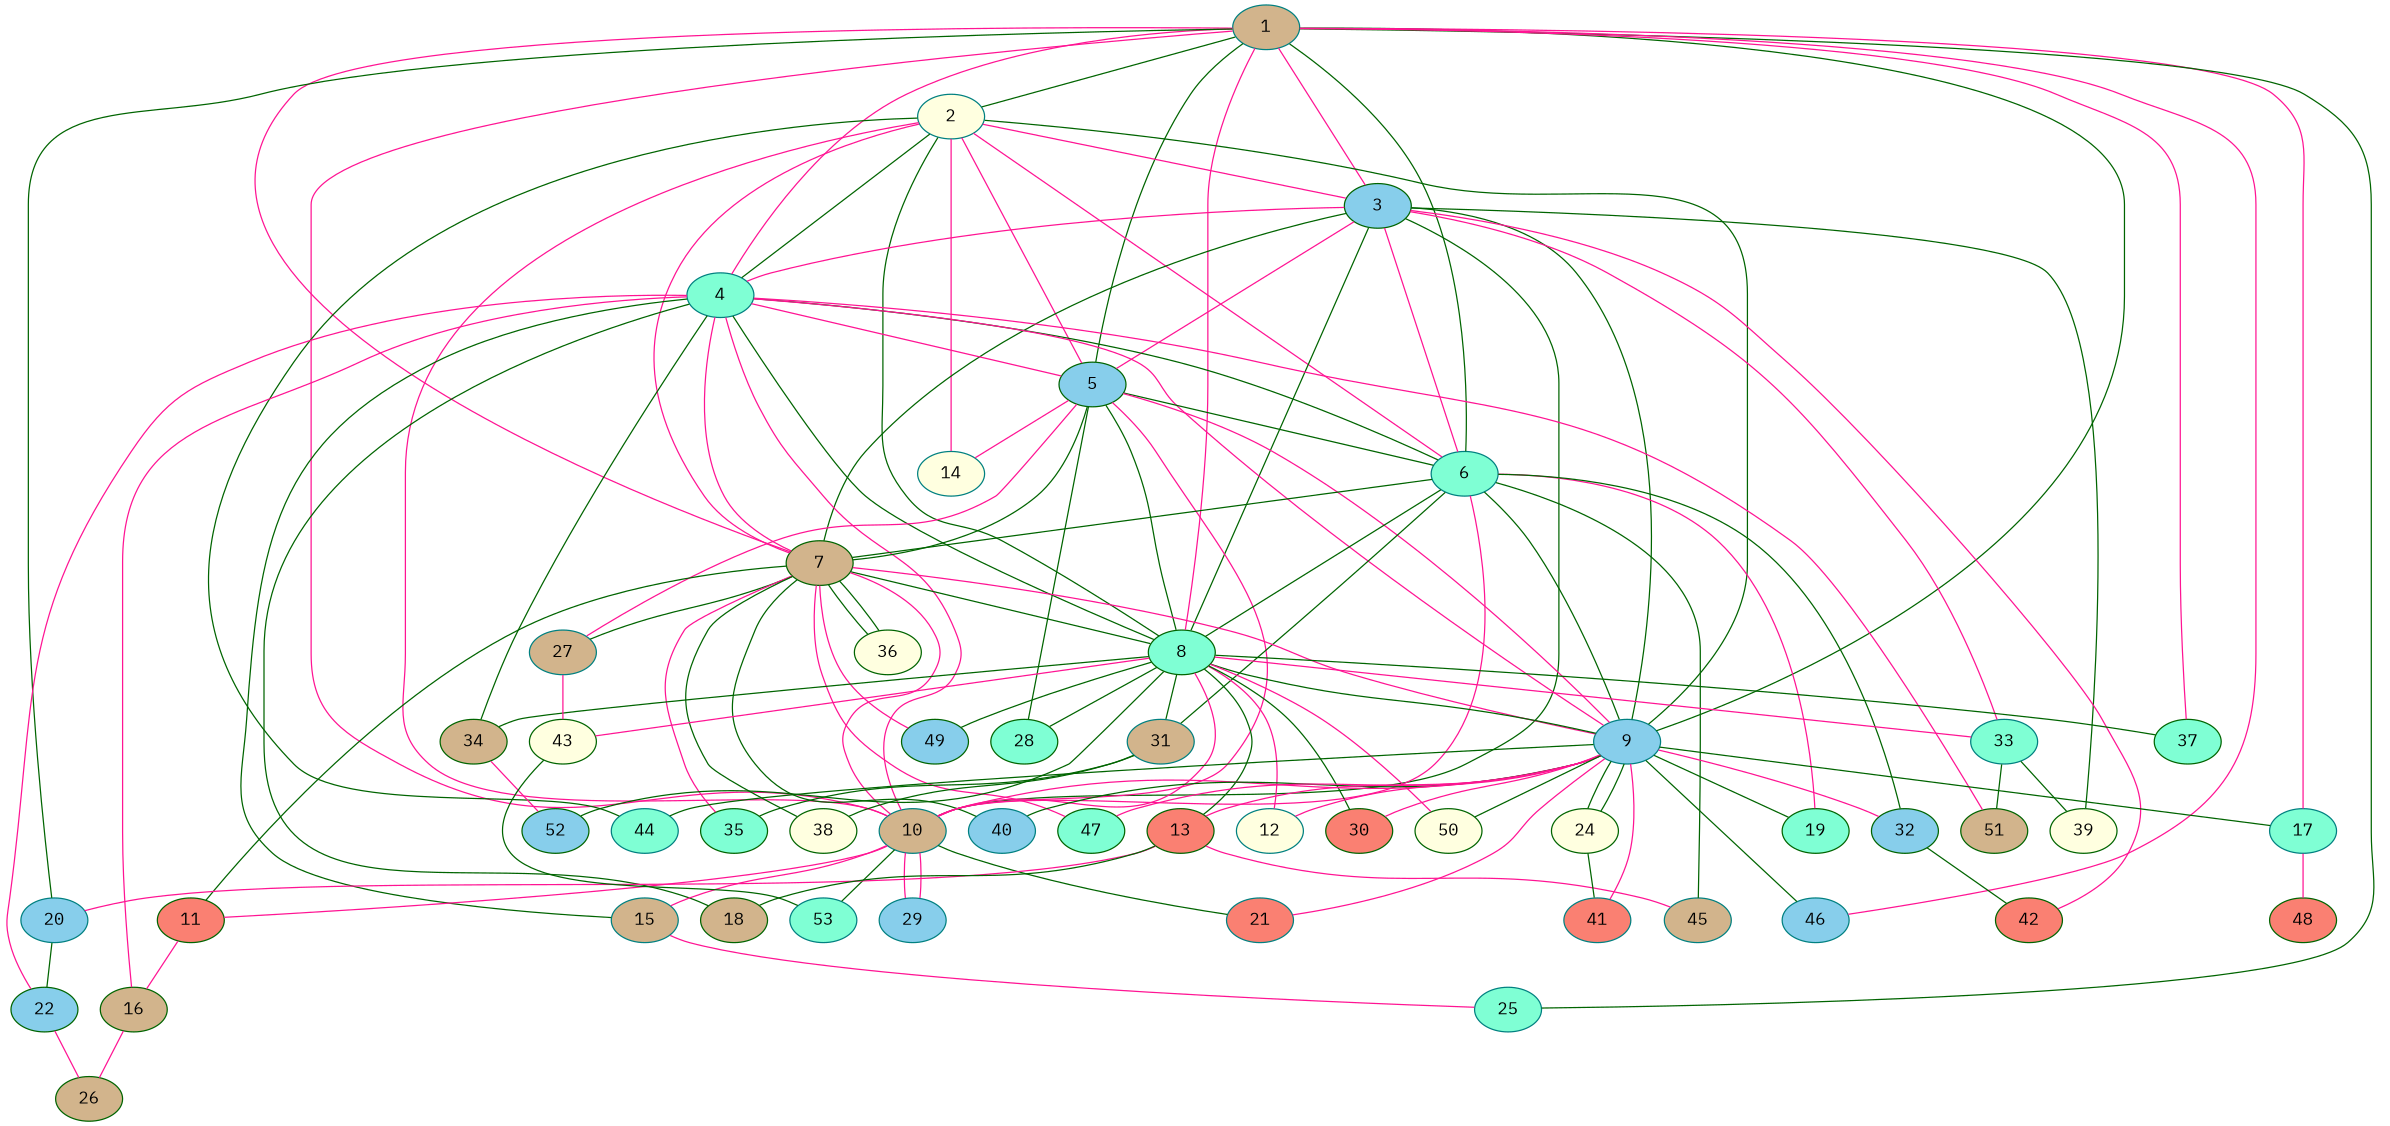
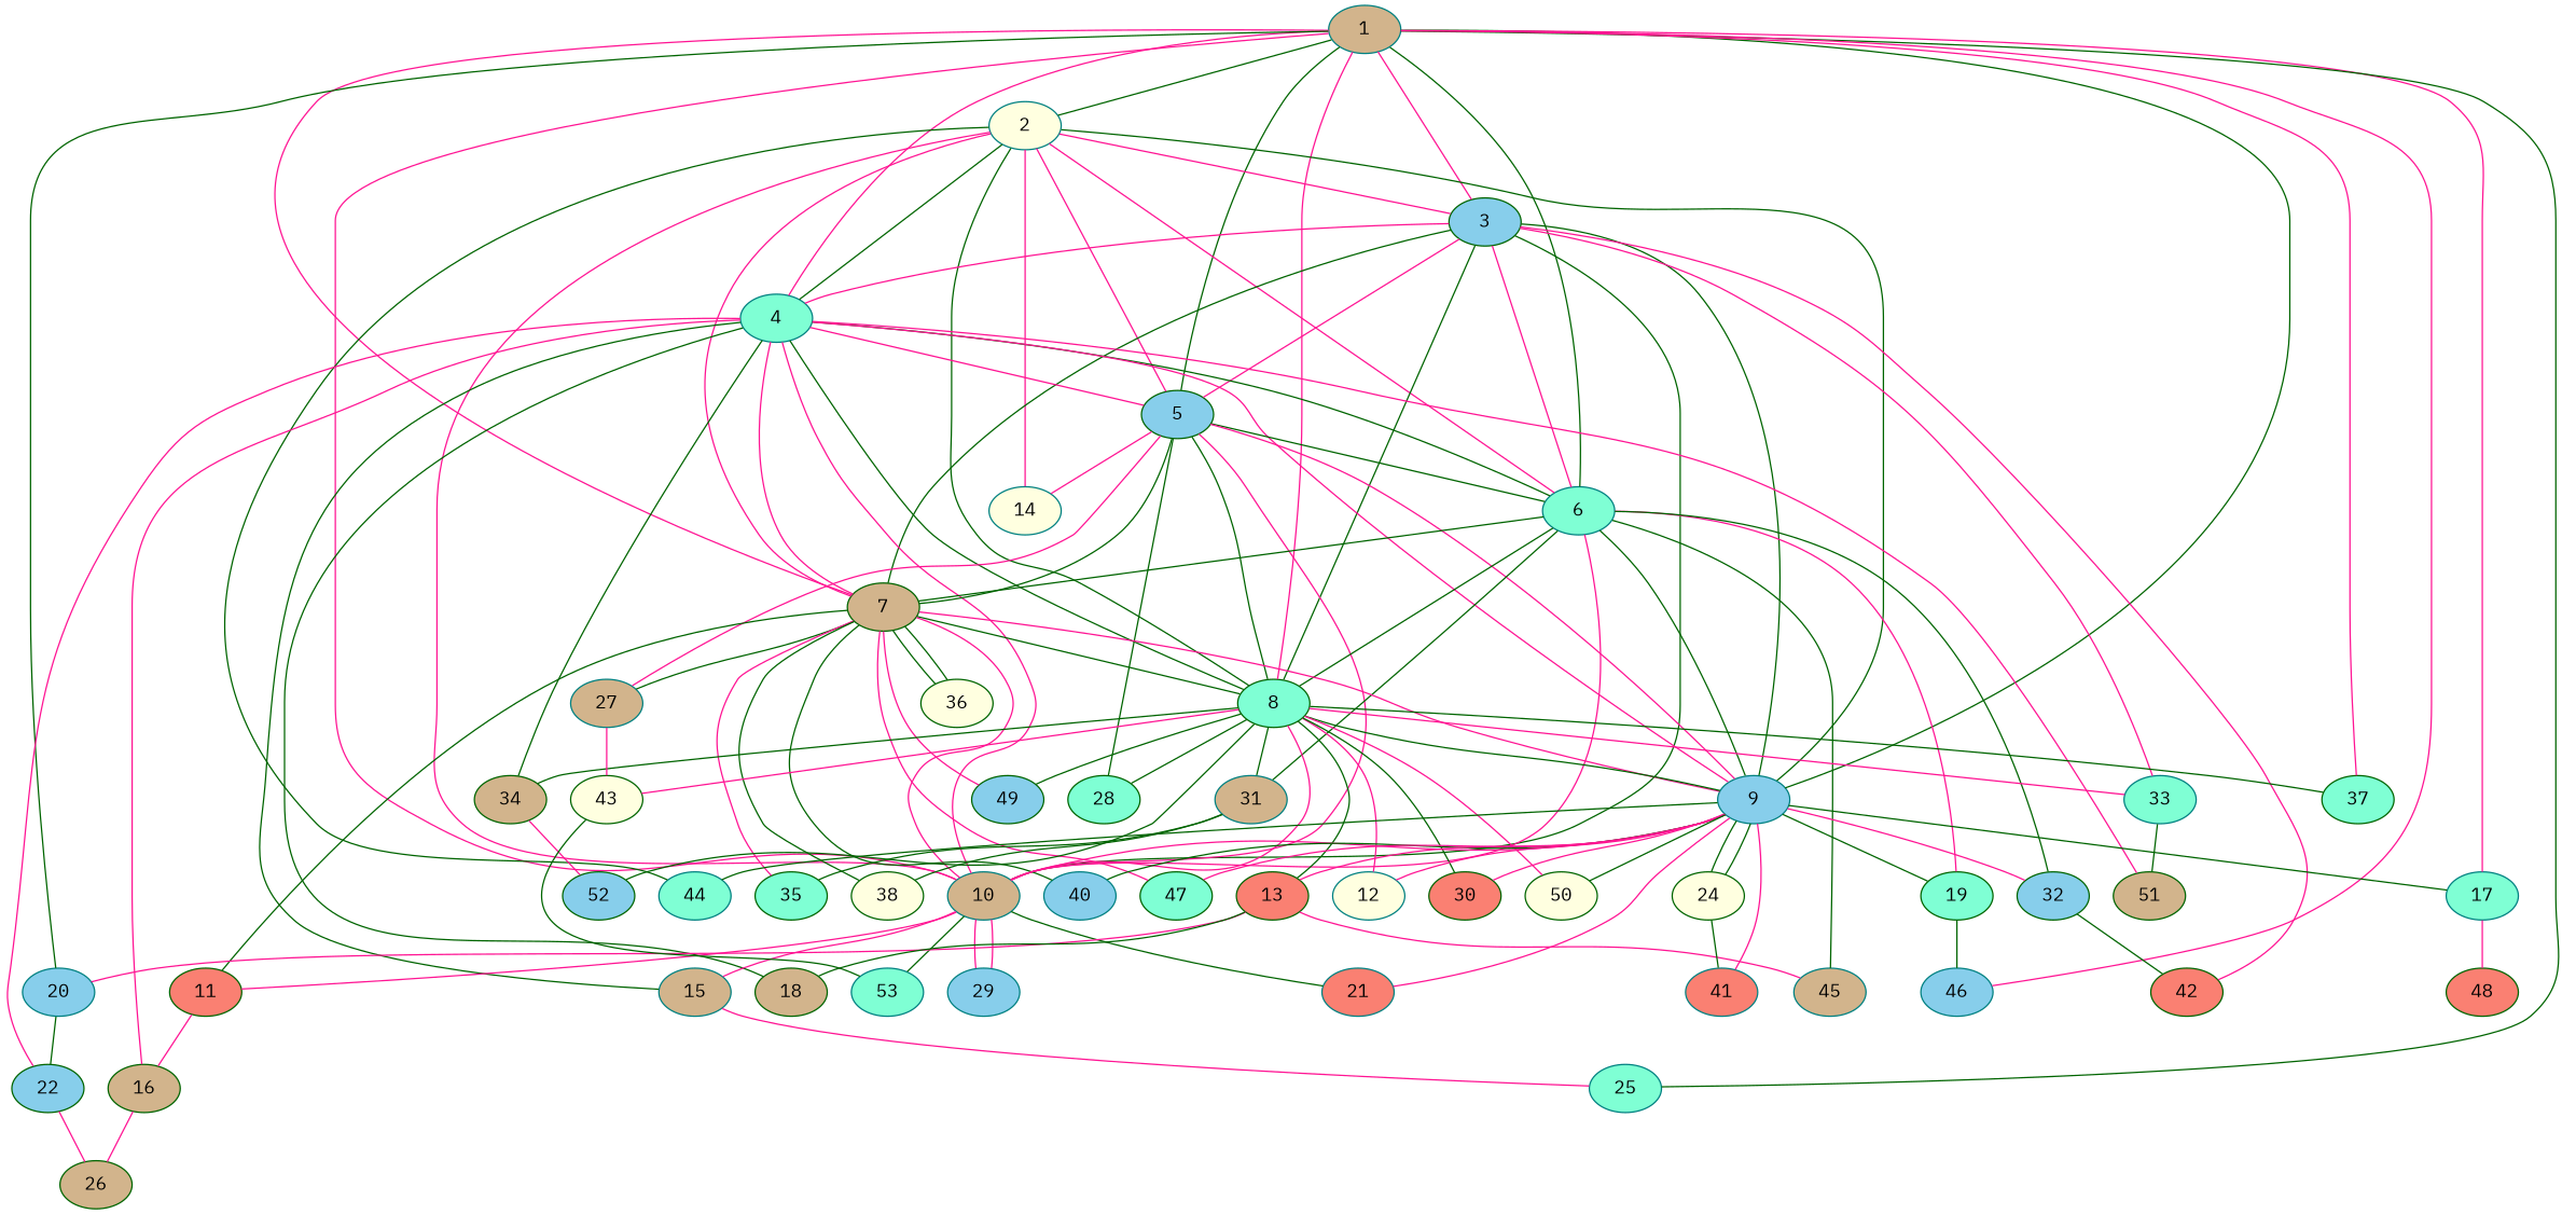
  graph {
    fontname="IBM Plex Mono"
    node [color=darkgreen fillcolor=aquamarine fontname="IBM Plex Mono" style=filled]
    edge [color=darkgreen fontname="IBM Plex Mono"]
    1 [color=teal fillcolor=tan]
    2 [color=teal fillcolor=lightyellow]
    3 [fillcolor=skyblue]
    4 [color=teal]
    5 [fillcolor=skyblue]
    6 [color=teal]
    7 [fillcolor=tan]
    8
    9 [color=teal fillcolor=skyblue]
    10 [color=teal fillcolor=tan]
    17 [color=teal]
    20 [color=teal fillcolor=skyblue]
    25 [color=teal]
    37
    46 [color=teal fillcolor=skyblue]
    14 [color=teal fillcolor=lightyellow]
    44 [color=teal]
    33 [color=teal]
-   39 [fillcolor=lightyellow]
    42 [fillcolor=salmon]
    15 [color=teal fillcolor=tan]
    16 [fillcolor=tan]
    18 [fillcolor=tan]
    22 [fillcolor=skyblue]
    34 [fillcolor=tan]
    51 [fillcolor=tan]
    27 [color=teal fillcolor=tan]
    28
    19
    31 [color=teal fillcolor=tan]
    32 [fillcolor=skyblue]
    45 [color=teal fillcolor=tan]
    11 [fillcolor=salmon]
    35
    36 [fillcolor=lightyellow]
    38 [fillcolor=lightyellow]
    40 [color=teal fillcolor=skyblue]
    47
    49 [fillcolor=skyblue]
    12 [color=teal fillcolor=lightyellow]
    13 [fillcolor=salmon]
    30 [fillcolor=salmon]
    43 [fillcolor=lightyellow]
    50 [fillcolor=lightyellow]
    52 [fillcolor=skyblue]
    21 [color=teal fillcolor=salmon]
    24 [fillcolor=lightyellow]
    41 [color=teal fillcolor=salmon]
    29 [color=teal fillcolor=skyblue]
    53 [color=teal]
    48 [fillcolor=salmon]
    26 [fillcolor=tan]
    1 -- 2
    1 -- 3 [color=deeppink]
    1 -- 4 [color=deeppink]
    1 -- 5
    1 -- 6
    1 -- 7 [color=deeppink]
    1 -- 8 [color=deeppink]
    1 -- 9
    1 -- 10 [color=deeppink]
    1 -- 17 [color=deeppink]
    1 -- 20
    1 -- 25
    1 -- 37 [color=deeppink]
    1 -- 46 [color=deeppink]
    2 -- 3 [color=deeppink]
    2 -- 4
    2 -- 5 [color=deeppink]
    2 -- 6 [color=deeppink]
    2 -- 7 [color=deeppink]
    2 -- 8
    2 -- 9
    2 -- 10 [color=deeppink]
    2 -- 14 [color=deeppink]
    2 -- 44
    3 -- 4 [color=deeppink]
    3 -- 5 [color=deeppink]
    3 -- 6 [color=deeppink]
    3 -- 7
    3 -- 8
    3 -- 9
    3 -- 10
    3 -- 33 [color=deeppink]
-   3 -- 39
    3 -- 42 [color=deeppink]
    4 -- 5 [color=deeppink]
    4 -- 6
    4 -- 7 [color=deeppink]
    4 -- 8
    4 -- 9 [color=deeppink]
    4 -- 10 [color=deeppink]
    4 -- 15
    4 -- 16 [color=deeppink]
    4 -- 18
    4 -- 22 [color=deeppink]
    4 -- 34
    4 -- 51 [color=deeppink]
    5 -- 6
    5 -- 7
    5 -- 8
    5 -- 9 [color=deeppink]
    5 -- 10 [color=deeppink]
    5 -- 14 [color=deeppink]
    5 -- 27 [color=deeppink]
    5 -- 28
    6 -- 7
    6 -- 8
    6 -- 9
    6 -- 10 [color=deeppink]
    6 -- 19 [color=deeppink]
    6 -- 31
    6 -- 32
    6 -- 45
    7 -- 8
    7 -- 9 [color=deeppink]
    7 -- 10 [color=deeppink]
    7 -- 27
    7 -- 11
    7 -- 35 [color=deeppink]
    7 -- 36
    7 -- 36
    7 -- 38
    7 -- 40
    7 -- 47 [color=deeppink]
    7 -- 49 [color=deeppink]
    8 -- 9
    8 -- 10 [color=deeppink]
    8 -- 37
    8 -- 33 [color=deeppink]
    8 -- 34
    8 -- 28
    8 -- 31
    8 -- 49
    8 -- 12 [color=deeppink]
    8 -- 13
    8 -- 30
    8 -- 43 [color=deeppink]
    8 -- 50 [color=deeppink]
    8 -- 52
    9 -- 10 [color=deeppink]
    9 -- 17
-   9 -- 46
+   19 -- 46
    9 -- 44
    9 -- 19
    9 -- 32 [color=deeppink]
    9 -- 40
    9 -- 47 [color=deeppink]
    9 -- 12 [color=deeppink]
    9 -- 13 [color=deeppink]
    9 -- 30 [color=deeppink]
    9 -- 50
    9 -- 21 [color=deeppink]
    9 -- 24
    9 -- 24
    9 -- 41 [color=deeppink]
    10 -- 15 [color=deeppink]
    10 -- 11 [color=deeppink]
    10 -- 21
    10 -- 29 [color=deeppink]
    10 -- 29 [color=deeppink]
    10 -- 53
    17 -- 48 [color=deeppink]
    20 -- 22
-   33 -- 39
    33 -- 51
    15 -- 25 [color=deeppink]
    16 -- 26 [color=deeppink]
    22 -- 26 [color=deeppink]
    34 -- 52 [color=deeppink]
    27 -- 43 [color=deeppink]
    31 -- 35
    31 -- 38
    32 -- 42
    11 -- 16 [color=deeppink]
    13 -- 20 [color=deeppink]
    13 -- 18
    13 -- 45 [color=deeppink]
    43 -- 53
    24 -- 41
  }
